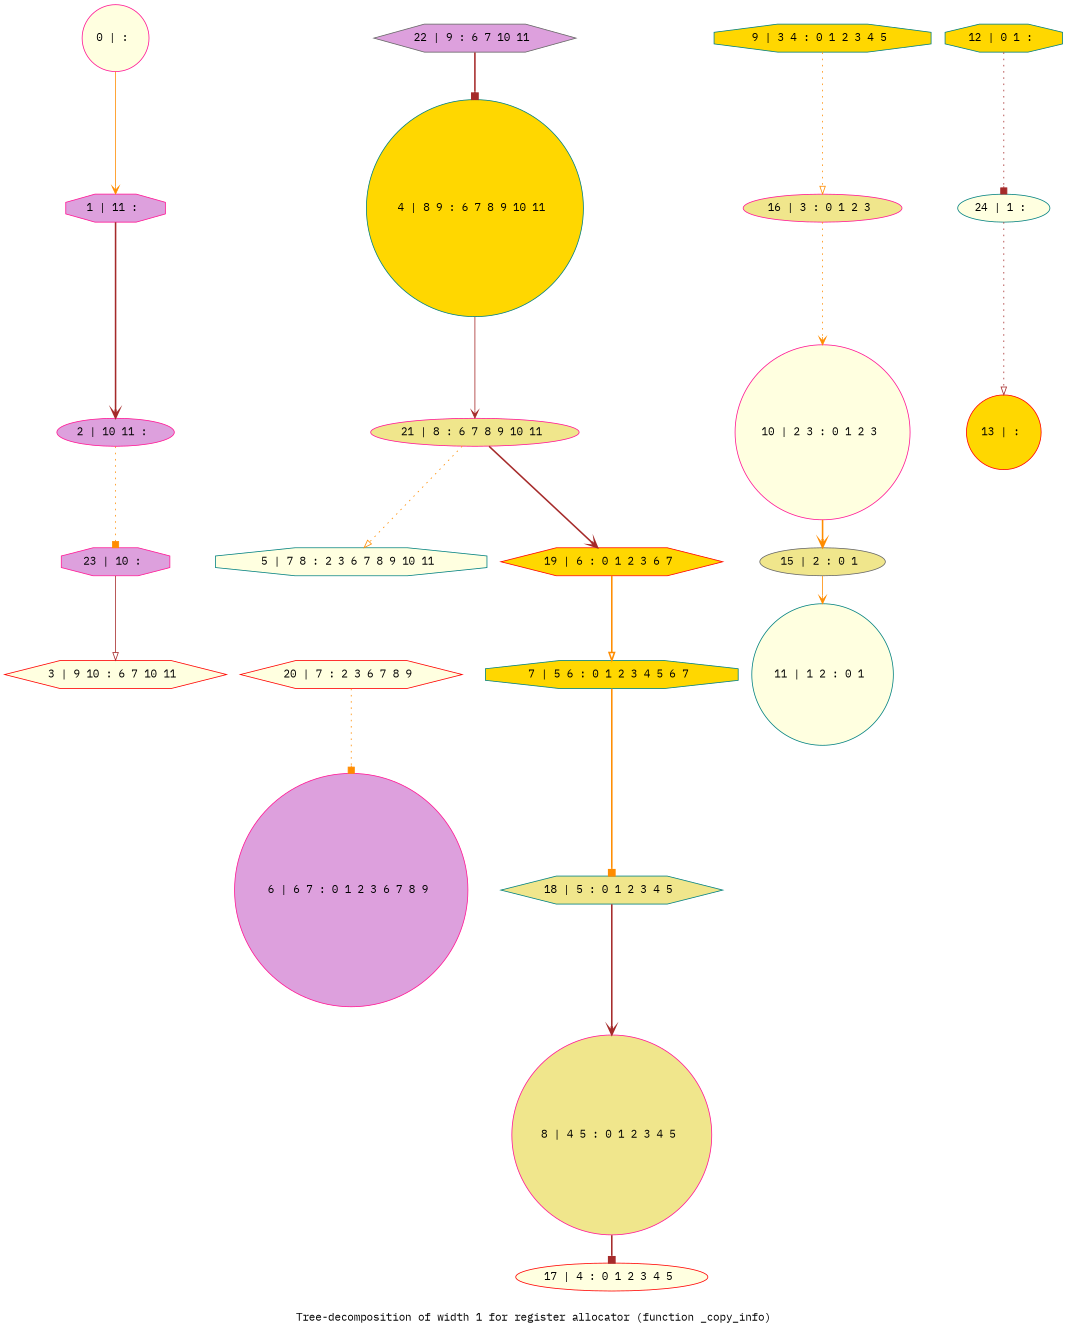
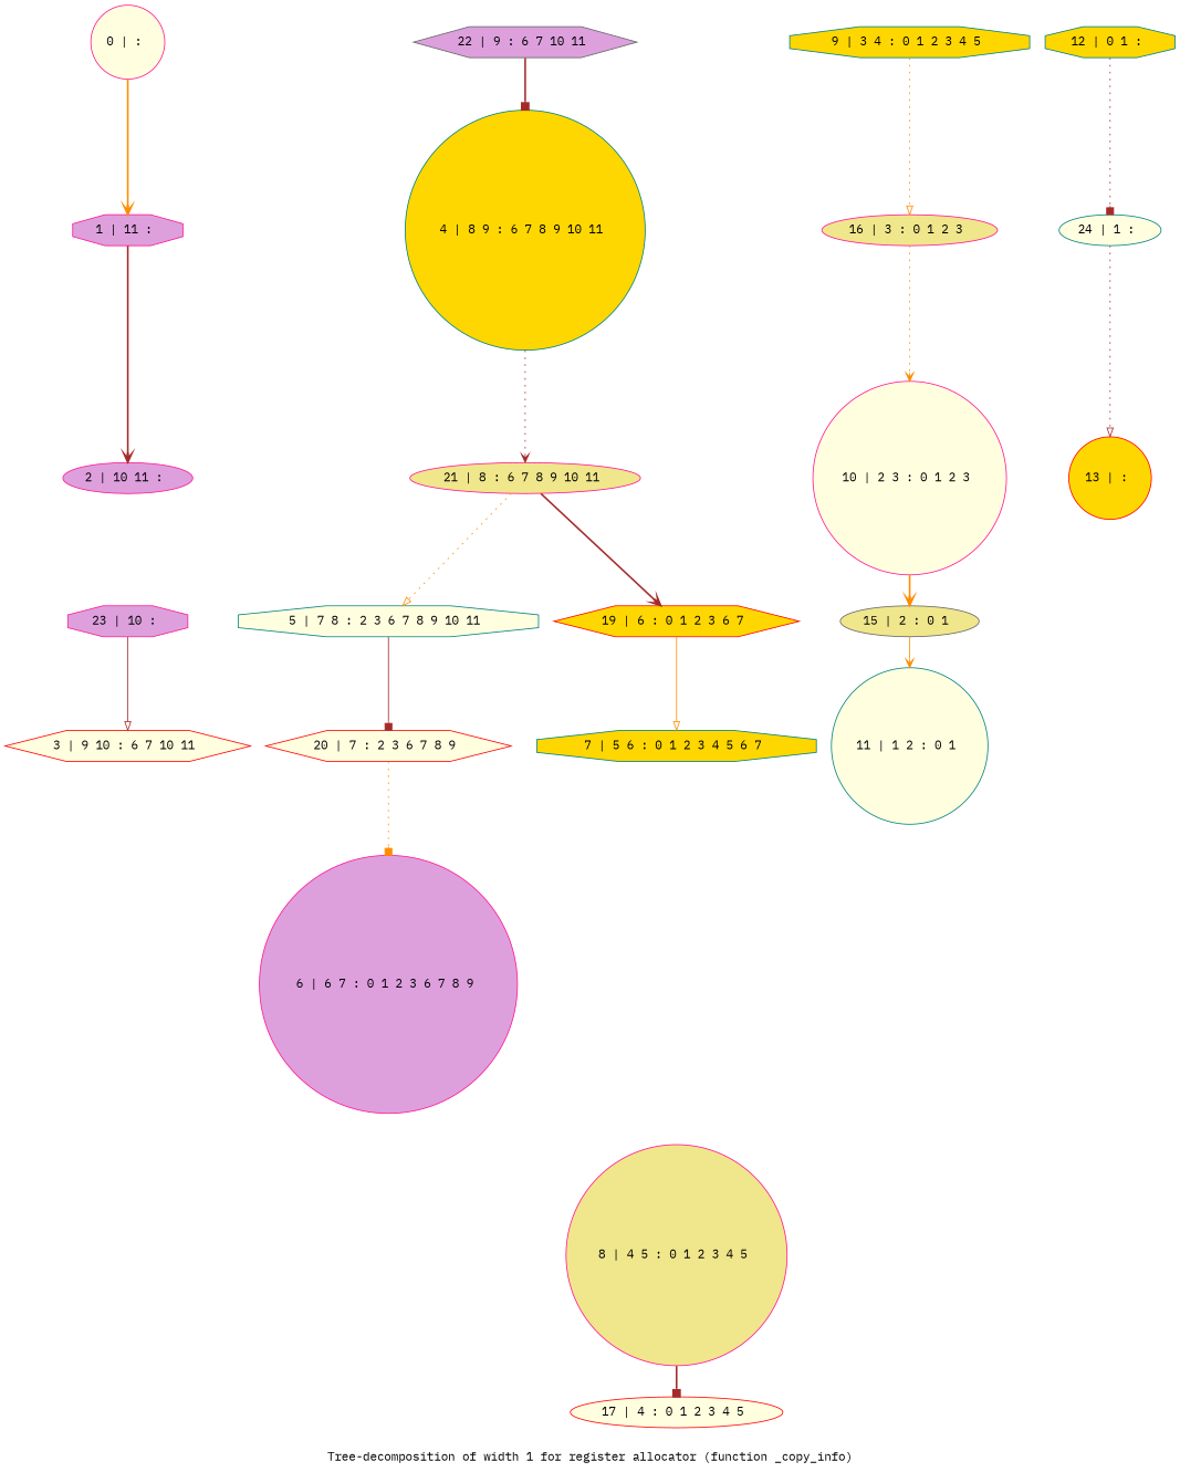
  digraph {
    fontname="IBM Plex Mono"
    label="Tree-decomposition of width 1 for register allocator (function _copy_info)"
    node [color=deeppink fillcolor=lightyellow fontname="IBM Plex Mono" shape=circle style=filled]
    edge [arrowhead=vee color=darkorange fontname="IBM Plex Mono" style=dotted]
    n1 [label="0 | : "]
    n2 [fillcolor=plum label="1 | 11 : " shape=octagon]
    n3 [fillcolor=plum label="2 | 10 11 : " shape=ellipse]
    n4 [fillcolor=plum label="23 | 10 : " shape=octagon]
    n5 [color=red label="3 | 9 10 : 6 7 10 11 " shape=hexagon]
    n6 [color=gray40 fillcolor=plum label="22 | 9 : 6 7 10 11 " shape=hexagon]
    n7 [color=teal fillcolor=gold label="4 | 8 9 : 6 7 8 9 10 11 "]
    n8 [fillcolor=khaki label="21 | 8 : 6 7 8 9 10 11 " shape=ellipse]
    n9 [color=teal label="5 | 7 8 : 2 3 6 7 8 9 10 11 " shape=octagon]
    n10 [color=red fillcolor=gold label="19 | 6 : 0 1 2 3 6 7 " shape=hexagon]
    n11 [color=red label="20 | 7 : 2 3 6 7 8 9 " shape=hexagon]
    n12 [fillcolor=plum label="6 | 6 7 : 0 1 2 3 6 7 8 9 "]
    n13 [color=teal fillcolor=gold label="7 | 5 6 : 0 1 2 3 4 5 6 7 " shape=octagon]
-   n14 [color=teal fillcolor=khaki label="18 | 5 : 0 1 2 3 4 5 " shape=hexagon]
    n15 [fillcolor=khaki label="8 | 4 5 : 0 1 2 3 4 5 "]
    n16 [color=red label="17 | 4 : 0 1 2 3 4 5 " shape=ellipse]
    n17 [color=teal fillcolor=gold label="9 | 3 4 : 0 1 2 3 4 5 " shape=octagon]
    n18 [fillcolor=khaki label="16 | 3 : 0 1 2 3 " shape=ellipse]
    n19 [label="10 | 2 3 : 0 1 2 3 "]
    n20 [color=gray40 fillcolor=khaki label="15 | 2 : 0 1 " shape=ellipse]
    n21 [color=teal label="11 | 1 2 : 0 1 "]
    n22 [color=teal fillcolor=gold label="12 | 0 1 : " shape=octagon]
    n23 [color=teal label="24 | 1 : " shape=ellipse]
    n24 [color=red fillcolor=gold label="13 | : "]
-   n1 -> n2 [style=solid]
+   n1 -> n2 [style=bold]
    n2 -> n3 [color=brown style=bold]
-   n3 -> n4 [arrowhead=box]
    n4 -> n5 [arrowhead=onormal color=brown style=solid]
    n6 -> n7 [arrowhead=box color=brown style=bold]
-   n7 -> n8 [color=brown style=solid]
+   n7 -> n8 [color=brown]
    n8 -> n9 [arrowhead=onormal]
    n8 -> n10 [color=brown style=bold]
-   n10 -> n13 [arrowhead=onormal style=bold]
+   n9 -> n11 [arrowhead=box color=brown style=solid]
+   n10 -> n13 [arrowhead=onormal style=solid]
    n11 -> n12 [arrowhead=box]
-   n13 -> n14 [arrowhead=box style=bold]
-   n14 -> n15 [color=brown style=bold]
    n15 -> n16 [arrowhead=box color=brown style=bold]
    n17 -> n18 [arrowhead=onormal]
    n18 -> n19
    n19 -> n20 [style=bold]
    n20 -> n21 [style=solid]
    n22 -> n23 [arrowhead=box color=brown]
    n23 -> n24 [arrowhead=onormal color=brown]
  }
